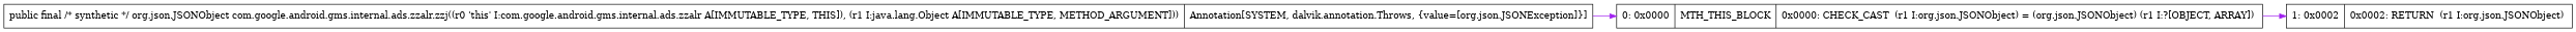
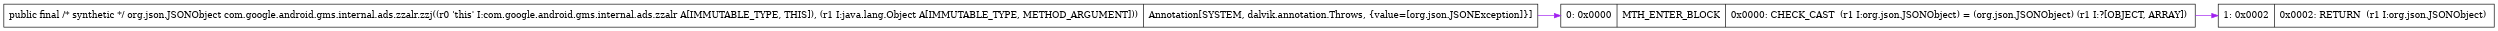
  digraph {
    rankdir=LR
    node [shape=record]
    edge [color=purple]
-   n1 [label="{0\:\ 0x0000|MTH_THIS_BLOCK\l|0x0000: CHECK_CAST  (r1 I:org.json.JSONObject) = (org.json.JSONObject) (r1 I:?[OBJECT, ARRAY]) \l}"]
+   n1 [label="{0\:\ 0x0000|MTH_ENTER_BLOCK\l|0x0000: CHECK_CAST  (r1 I:org.json.JSONObject) = (org.json.JSONObject) (r1 I:?[OBJECT, ARRAY]) \l}"]
    n2 [label="{1\:\ 0x0002|0x0002: RETURN  (r1 I:org.json.JSONObject) \l}"]
    n3 [label="{public final \/* synthetic *\/ org.json.JSONObject com.google.android.gms.internal.ads.zzalr.zzj((r0 'this' I:com.google.android.gms.internal.ads.zzalr A[IMMUTABLE_TYPE, THIS]), (r1 I:java.lang.Object A[IMMUTABLE_TYPE, METHOD_ARGUMENT]))  | Annotation[SYSTEM, dalvik.annotation.Throws, \{value=[org.json.JSONException]\}]\l}"]
    n1 -> n2
    n3 -> n1
  }
